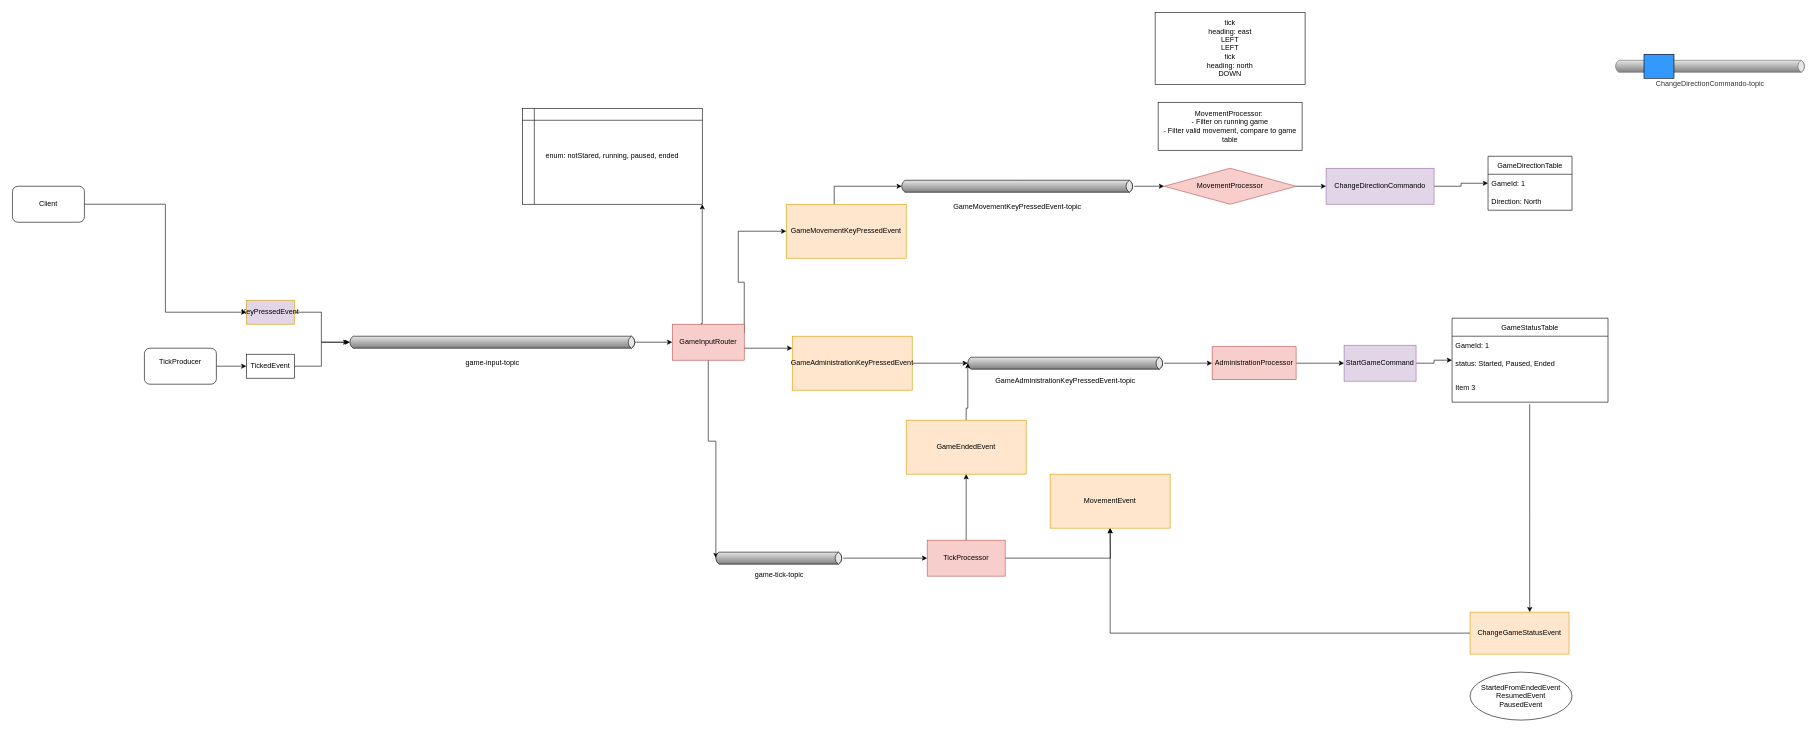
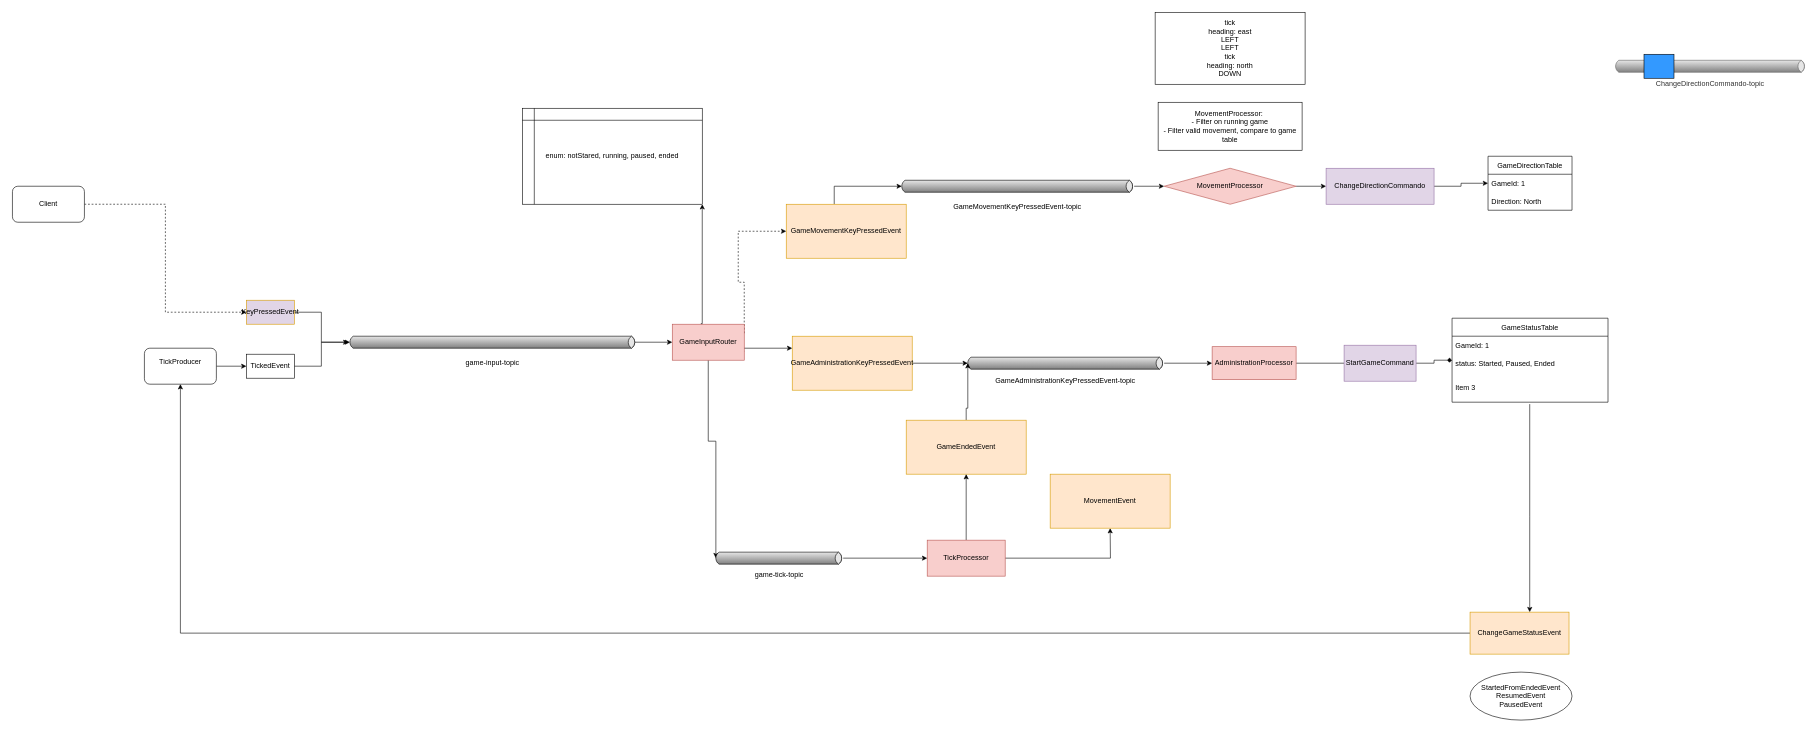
  <mxCell id="0" />
  <mxCell id="1" parent="0" />
  <mxCell id="2" style="edgeStyle=orthogonalEdgeStyle;rounded=0;orthogonalLoop=1;jettySize=auto;html=1;entryX=0;entryY=0.5;entryDx=2.7;entryDy=0;entryPerimeter=0;fontSize=12;" parent="1" source="3" target="7" edge="1"><mxGeometry relative="1" as="geometry" /></mxCell>
  <mxCell id="3" value="&lt;div style=&quot;font-size: 12px;&quot;&gt;KeyPressedEvent&lt;/div&gt;" style="rounded=0;whiteSpace=wrap;html=1;container=0;fillColor=#e1d5e7;strokeColor=#d79b00;fontSize=12;" parent="1" vertex="1"><mxGeometry x="410" y="500" width="80" height="40" as="geometry" /></mxCell>
  <mxCell id="4" style="edgeStyle=orthogonalEdgeStyle;rounded=0;orthogonalLoop=1;jettySize=auto;html=1;fontSize=12;" parent="1" source="5" target="7" edge="1"><mxGeometry relative="1" as="geometry" /></mxCell>
  <mxCell id="5" value="&lt;div style=&quot;font-size: 12px;&quot;&gt;TickedEvent&lt;/div&gt;" style="rounded=0;whiteSpace=wrap;html=1;container=0;fontSize=12;" parent="1" vertex="1"><mxGeometry x="410" y="590" width="80" height="40" as="geometry" /></mxCell>
  <mxCell id="6" style="edgeStyle=orthogonalEdgeStyle;rounded=0;orthogonalLoop=1;jettySize=auto;html=1;exitX=1;exitY=0.5;exitDx=-2.7;exitDy=0;exitPerimeter=0;entryX=0;entryY=0.5;entryDx=0;entryDy=0;fontSize=12;" parent="1" source="7" target="11" edge="1"><mxGeometry relative="1" as="geometry" /></mxCell>
  <mxCell id="7" value="&lt;div style=&quot;font-size: 12px;&quot;&gt;game-input-topic&lt;/div&gt;" style="strokeWidth=1;outlineConnect=0;dashed=0;align=center;html=1;fontSize=12;shape=mxgraph.eip.messageChannel;verticalLabelPosition=bottom;labelBackgroundColor=#ffffff;verticalAlign=top;container=0;spacingTop=-40;" parent="1" vertex="1"><mxGeometry x="580" y="510" width="480" height="120" as="geometry" /></mxCell>
- <mxCell id="8" style="edgeStyle=orthogonalEdgeStyle;rounded=0;orthogonalLoop=1;jettySize=auto;html=1;exitX=1;exitY=0.25;exitDx=0;exitDy=0;fontSize=12;" parent="1" source="11" target="34" edge="1"><mxGeometry relative="1" as="geometry"><mxPoint x="1270" y="470" as="targetPoint" /><Array as="points"><mxPoint x="1230" y="470" /></Array></mxGeometry></mxCell>
+ <mxCell id="8" style="edgeStyle=orthogonalEdgeStyle;rounded=0;orthogonalLoop=1;jettySize=auto;html=1;exitX=1;exitY=0.25;exitDx=0;exitDy=0;fontSize=12;dashed=1;" parent="1" source="11" target="34" edge="1"><mxGeometry relative="1" as="geometry"><mxPoint x="1270" y="470" as="targetPoint" /><Array as="points"><mxPoint x="1230" y="470" /></Array></mxGeometry></mxCell>
  <mxCell id="9" style="edgeStyle=orthogonalEdgeStyle;rounded=0;orthogonalLoop=1;jettySize=auto;html=1;exitX=1;exitY=0.75;exitDx=0;exitDy=0;fontSize=12;" parent="1" source="11" target="40" edge="1"><mxGeometry relative="1" as="geometry"><Array as="points"><mxPoint x="1230" y="585" /><mxPoint x="1230" y="580" /></Array><mxPoint x="1310" y="700" as="targetPoint" /></mxGeometry></mxCell>
  <mxCell id="10" style="edgeStyle=orthogonalEdgeStyle;rounded=0;orthogonalLoop=1;jettySize=auto;html=1;entryX=0;entryY=0.5;entryDx=2.7;entryDy=0;entryPerimeter=0;fontSize=12;" edge="1" parent="1" source="11" target="21"><mxGeometry relative="1" as="geometry" /></mxCell>
  <mxCell id="11" value="&lt;div style=&quot;font-size: 12px;&quot;&gt;GameInputRouter&lt;/div&gt;" style="rounded=0;whiteSpace=wrap;html=1;container=0;fillColor=#f8cecc;strokeColor=#b85450;fontSize=12;" parent="1" vertex="1"><mxGeometry x="1120" y="540" width="120" height="60" as="geometry" /></mxCell>
- <mxCell id="12" style="edgeStyle=orthogonalEdgeStyle;rounded=0;orthogonalLoop=1;jettySize=auto;html=1;exitX=1;exitY=0.5;exitDx=0;exitDy=0;entryX=0;entryY=0.5;entryDx=0;entryDy=0;fontSize=12;" parent="1" source="13" target="3" edge="1"><mxGeometry relative="1" as="geometry" /></mxCell>
+ <mxCell id="12" style="edgeStyle=orthogonalEdgeStyle;rounded=0;orthogonalLoop=1;jettySize=auto;html=1;exitX=1;exitY=0.5;exitDx=0;exitDy=0;entryX=0;entryY=0.5;entryDx=0;entryDy=0;fontSize=12;dashed=1;" parent="1" source="13" target="3" edge="1"><mxGeometry relative="1" as="geometry" /></mxCell>
  <mxCell id="13" value="Client" style="rounded=1;whiteSpace=wrap;html=1;fontSize=12;container=0;" parent="1" vertex="1"><mxGeometry x="20" y="310" width="120" height="60" as="geometry" /></mxCell>
  <mxCell id="14" style="edgeStyle=orthogonalEdgeStyle;rounded=0;orthogonalLoop=1;jettySize=auto;html=1;fontSize=12;" parent="1" source="15" target="5" edge="1"><mxGeometry relative="1" as="geometry" /></mxCell>
  <mxCell id="15" value="&lt;div style=&quot;font-size: 12px;&quot;&gt;&lt;font style=&quot;font-size: 12px;&quot;&gt;TickProducer&lt;/font&gt;&lt;/div&gt;&lt;div style=&quot;font-size: 12px;&quot;&gt;&lt;font style=&quot;font-size: 12px;&quot;&gt;&lt;br style=&quot;font-size: 12px;&quot;&gt;&lt;/font&gt;&lt;/div&gt;" style="rounded=1;whiteSpace=wrap;html=1;fontSize=12;container=0;" parent="1" vertex="1"><mxGeometry x="240" y="580" width="120" height="60" as="geometry" /></mxCell>
  <mxCell id="16" style="edgeStyle=orthogonalEdgeStyle;rounded=0;orthogonalLoop=1;jettySize=auto;html=1;fontSize=12;" parent="1" source="17" target="24" edge="1"><mxGeometry relative="1" as="geometry"><mxPoint x="2050" y="310" as="targetPoint" /></mxGeometry></mxCell>
  <mxCell id="17" value="&lt;font style=&quot;font-size: 12px;&quot;&gt;GameMovementKeyPressedEvent-topic&lt;/font&gt;" style="strokeWidth=1;outlineConnect=0;dashed=0;align=center;html=1;fontSize=12;shape=mxgraph.eip.messageChannel;verticalLabelPosition=bottom;labelBackgroundColor=#ffffff;verticalAlign=top;container=0;spacingTop=-40;" parent="1" vertex="1"><mxGeometry x="1500" y="250" width="390" height="120" as="geometry" /></mxCell>
  <mxCell id="18" style="edgeStyle=orthogonalEdgeStyle;rounded=0;orthogonalLoop=1;jettySize=auto;html=1;fontSize=12;" parent="1" source="19" target="27" edge="1"><mxGeometry relative="1" as="geometry"><mxPoint x="1980" y="760" as="targetPoint" /></mxGeometry></mxCell>
  <mxCell id="19" value="&lt;div style=&quot;font-size: 12px;&quot;&gt;&lt;font style=&quot;font-size: 12px;&quot;&gt;GameAdministrationKeyPressedEvent-topic&lt;/font&gt;&lt;/div&gt;" style="strokeWidth=1;outlineConnect=0;dashed=0;align=center;html=1;fontSize=12;shape=mxgraph.eip.messageChannel;verticalLabelPosition=bottom;labelBackgroundColor=#ffffff;verticalAlign=top;container=0;spacingTop=-44;" parent="1" vertex="1"><mxGeometry x="1610" y="545" width="330" height="120" as="geometry" /></mxCell>
  <mxCell id="20" style="edgeStyle=orthogonalEdgeStyle;rounded=0;orthogonalLoop=1;jettySize=auto;html=1;fontSize=12;entryX=0;entryY=0.5;entryDx=0;entryDy=0;" edge="1" parent="1" source="21" target="54"><mxGeometry relative="1" as="geometry"><mxPoint x="1480" y="930" as="targetPoint" /></mxGeometry></mxCell>
  <mxCell id="21" value="&lt;div style=&quot;font-size: 12px;&quot;&gt;&lt;font style=&quot;font-size: 12px;&quot;&gt;game-tick-topic&lt;/font&gt;&lt;/div&gt;" style="strokeWidth=1;outlineConnect=0;dashed=0;align=center;html=1;fontSize=12;shape=mxgraph.eip.messageChannel;verticalLabelPosition=bottom;labelBackgroundColor=#ffffff;verticalAlign=top;container=0;spacingTop=-46;" parent="1" vertex="1"><mxGeometry x="1190" y="870" width="215" height="120" as="geometry" /></mxCell>
  <mxCell id="22" style="edgeStyle=orthogonalEdgeStyle;rounded=0;orthogonalLoop=1;jettySize=auto;html=1;fontSize=12;exitX=0.397;exitY=-0.017;exitDx=0;exitDy=0;exitPerimeter=0;" parent="1" source="11" target="32" edge="1"><mxGeometry relative="1" as="geometry"><Array as="points"><mxPoint x="1170" y="539" /></Array></mxGeometry></mxCell>
  <mxCell id="23" style="edgeStyle=orthogonalEdgeStyle;rounded=0;orthogonalLoop=1;jettySize=auto;html=1;fontSize=12;" parent="1" source="24" target="36" edge="1"><mxGeometry relative="1" as="geometry"><mxPoint x="2330" y="310" as="targetPoint" /></mxGeometry></mxCell>
  <mxCell id="24" value="&lt;div style=&quot;font-size: 12px;&quot;&gt;MovementProcessor&lt;/div&gt;" style="rhombus;whiteSpace=wrap;html=1;fontSize=12;fillColor=#f8cecc;strokeColor=#b85450;" parent="1" vertex="1"><mxGeometry x="1940" y="280" width="220" height="60" as="geometry" /></mxCell>
- <mxCell id="25" style="edgeStyle=orthogonalEdgeStyle;rounded=0;orthogonalLoop=1;jettySize=auto;html=1;fontSize=12;" parent="1" source="27" target="29" edge="1"><mxGeometry relative="1" as="geometry" /></mxCell>
+ <mxCell id="25" style="edgeStyle=orthogonalEdgeStyle;rounded=0;orthogonalLoop=1;jettySize=auto;html=1;fontSize=12;endArrow=none;" parent="1" source="27" target="29" edge="1"><mxGeometry relative="1" as="geometry" /></mxCell>
  <mxCell id="26" style="edgeStyle=orthogonalEdgeStyle;rounded=0;orthogonalLoop=1;jettySize=auto;html=1;exitX=0.498;exitY=1.064;exitDx=0;exitDy=0;fontSize=12;exitPerimeter=0;" parent="1" source="49" target="31" edge="1"><mxGeometry relative="1" as="geometry"><mxPoint x="2240" y="970" as="targetPoint" /><Array as="points"><mxPoint x="2549" y="860" /><mxPoint x="2549" y="860" /></Array></mxGeometry></mxCell>
  <mxCell id="27" value="&lt;div style=&quot;font-size: 12px;&quot;&gt;AdministrationProcessor&lt;/div&gt;" style="rounded=0;whiteSpace=wrap;html=1;fontSize=12;fillColor=#f8cecc;strokeColor=#b85450;" parent="1" vertex="1"><mxGeometry x="2020" y="577.5" width="140" height="55" as="geometry" /></mxCell>
- <mxCell id="28" style="edgeStyle=orthogonalEdgeStyle;rounded=0;orthogonalLoop=1;jettySize=auto;html=1;fontSize=12;" edge="1" parent="1" source="29" target="46"><mxGeometry relative="1" as="geometry"><mxPoint x="2470" y="605" as="targetPoint" /></mxGeometry></mxCell>
+ <mxCell id="28" style="edgeStyle=orthogonalEdgeStyle;rounded=0;orthogonalLoop=1;jettySize=auto;html=1;fontSize=12;endArrow=diamond;" edge="1" parent="1" source="29" target="46"><mxGeometry relative="1" as="geometry"><mxPoint x="2470" y="605" as="targetPoint" /></mxGeometry></mxCell>
  <mxCell id="29" value="&lt;div style=&quot;font-size: 12px;&quot;&gt;StartGameCommand&lt;/div&gt;" style="rounded=0;whiteSpace=wrap;html=1;fontSize=12;fillColor=#e1d5e7;strokeColor=#9673a6;" parent="1" vertex="1"><mxGeometry x="2240" y="575" width="120" height="60" as="geometry" /></mxCell>
- <mxCell id="30" style="edgeStyle=orthogonalEdgeStyle;rounded=0;orthogonalLoop=1;jettySize=auto;html=1;fontSize=12;" parent="1" source="31" target="55" edge="1"><mxGeometry relative="1" as="geometry"><mxPoint x="2022.941" y="950" as="targetPoint" /></mxGeometry></mxCell>
+ <mxCell id="30" style="edgeStyle=orthogonalEdgeStyle;rounded=0;orthogonalLoop=1;jettySize=auto;html=1;fontSize=12;entryX=0.5;entryY=1;entryDx=0;entryDy=0;" parent="1" source="31" target="15" edge="1"><mxGeometry relative="1" as="geometry"><mxPoint x="2022.941" y="950" as="targetPoint" /></mxGeometry></mxCell>
  <mxCell id="31" value="ChangeGameStatusEvent" style="rounded=0;whiteSpace=wrap;html=1;fontSize=12;fillColor=#ffe6cc;strokeColor=#d79b00;" parent="1" vertex="1"><mxGeometry x="2450" y="1020" width="165" height="70" as="geometry" /></mxCell>
  <mxCell id="32" value="enum: notStared, running, paused, ended" style="shape=internalStorage;whiteSpace=wrap;html=1;backgroundOutline=1;fontSize=12;" parent="1" vertex="1"><mxGeometry x="870" y="180" width="300" height="160" as="geometry" /></mxCell>
  <mxCell id="33" style="edgeStyle=orthogonalEdgeStyle;rounded=0;orthogonalLoop=1;jettySize=auto;html=1;entryX=0;entryY=0.5;entryDx=2.7;entryDy=0;entryPerimeter=0;fontSize=12;" parent="1" source="34" target="17" edge="1"><mxGeometry relative="1" as="geometry"><Array as="points"><mxPoint x="1390" y="310" /></Array></mxGeometry></mxCell>
  <mxCell id="34" value="&lt;font style=&quot;font-size: 12px;&quot;&gt;GameMovementKeyPressedEvent&lt;/font&gt;" style="rounded=0;whiteSpace=wrap;html=1;fontSize=12;fillColor=#ffe6cc;strokeColor=#d79b00;" parent="1" vertex="1"><mxGeometry x="1310" y="340" width="200" height="90" as="geometry" /></mxCell>
  <mxCell id="35" style="edgeStyle=orthogonalEdgeStyle;rounded=0;orthogonalLoop=1;jettySize=auto;html=1;fontSize=12;" edge="1" parent="1" source="36" target="43"><mxGeometry relative="1" as="geometry" /></mxCell>
  <mxCell id="36" value="&lt;div style=&quot;font-size: 12px;&quot;&gt;ChangeDirectionCommando&lt;/div&gt;" style="rounded=0;whiteSpace=wrap;html=1;fontSize=12;fillColor=#e1d5e7;strokeColor=#9673a6;" parent="1" vertex="1"><mxGeometry x="2210" y="280" width="180" height="60" as="geometry" /></mxCell>
  <mxCell id="37" value="&lt;div style=&quot;font-size: 12px;&quot;&gt;&lt;font style=&quot;font-size: 12px;&quot;&gt;ChangeDirectionCommando-topic&lt;/font&gt;&lt;/div&gt;" style="strokeWidth=1;outlineConnect=0;dashed=0;align=center;html=1;fontSize=12;shape=mxgraph.eip.messageChannel;verticalLabelPosition=bottom;labelBackgroundColor=#ffffff;verticalAlign=top;container=0;spacingTop=-44;fillColor=#3399FF;strokeColor=#666666;fontColor=#333333;gradientColor=none;" parent="1" vertex="1"><mxGeometry x="2690" y="50" width="320" height="120" as="geometry" /></mxCell>
  <mxCell id="38" value="" style="rounded=0;whiteSpace=wrap;html=1;fontSize=12;fillColor=#3399FF;gradientColor=none;" parent="1" vertex="1"><mxGeometry x="2740" y="90" width="50" height="40" as="geometry" /></mxCell>
  <mxCell id="39" style="edgeStyle=orthogonalEdgeStyle;rounded=0;orthogonalLoop=1;jettySize=auto;html=1;entryX=0;entryY=0.5;entryDx=2.7;entryDy=0;entryPerimeter=0;fontSize=12;" edge="1" parent="1" source="40" target="19"><mxGeometry relative="1" as="geometry" /></mxCell>
  <mxCell id="40" value="&lt;font style=&quot;font-size: 12px;&quot;&gt;GameAdministrationKeyPressedEvent&lt;/font&gt;" style="rounded=0;whiteSpace=wrap;html=1;fontSize=12;fillColor=#ffe6cc;strokeColor=#d79b00;" vertex="1" parent="1"><mxGeometry x="1320" y="560" width="200" height="90" as="geometry" /></mxCell>
  <mxCell id="41" value="MovementProcessor:&amp;nbsp;&lt;br&gt;- Filter on running game&lt;br&gt;- Filter valid movement, compare to game table" style="rounded=0;whiteSpace=wrap;html=1;fontSize=12;" vertex="1" parent="1"><mxGeometry x="1930" y="170" width="240" height="80" as="geometry" /></mxCell>
  <mxCell id="42" value="tick&lt;br&gt;heading: east&lt;br&gt;LEFT&lt;br&gt;LEFT&lt;br&gt;tick&lt;br&gt;heading: north&lt;br&gt;DOWN" style="rounded=0;whiteSpace=wrap;html=1;fontSize=12;" vertex="1" parent="1"><mxGeometry x="1925" y="20" width="250" height="120" as="geometry" /></mxCell>
  <mxCell id="43" value="GameDirectionTable" style="swimlane;fontStyle=0;childLayout=stackLayout;horizontal=1;startSize=30;horizontalStack=0;resizeParent=1;resizeParentMax=0;resizeLast=0;collapsible=1;marginBottom=0;fontSize=12;" vertex="1" parent="1"><mxGeometry x="2480" y="260" width="140" height="90" as="geometry" /></mxCell>
  <mxCell id="44" value="GameId: 1" style="text;strokeColor=none;fillColor=none;align=left;verticalAlign=middle;spacingLeft=4;spacingRight=4;overflow=hidden;points=[[0,0.5],[1,0.5]];portConstraint=eastwest;rotatable=0;fontSize=12;" vertex="1" parent="43"><mxGeometry y="30" width="140" height="30" as="geometry" /></mxCell>
  <mxCell id="45" value="Direction: North" style="text;strokeColor=none;fillColor=none;align=left;verticalAlign=middle;spacingLeft=4;spacingRight=4;overflow=hidden;points=[[0,0.5],[1,0.5]];portConstraint=eastwest;rotatable=0;fontSize=12;" vertex="1" parent="43"><mxGeometry y="60" width="140" height="30" as="geometry" /></mxCell>
  <mxCell id="46" value="GameStatusTable" style="swimlane;fontStyle=0;childLayout=stackLayout;horizontal=1;startSize=30;horizontalStack=0;resizeParent=1;resizeParentMax=0;resizeLast=0;collapsible=1;marginBottom=0;fontSize=12;" vertex="1" parent="1"><mxGeometry x="2420" y="530" width="260" height="140" as="geometry" /></mxCell>
  <mxCell id="47" value="GameId: 1" style="text;strokeColor=none;fillColor=none;align=left;verticalAlign=middle;spacingLeft=4;spacingRight=4;overflow=hidden;points=[[0,0.5],[1,0.5]];portConstraint=eastwest;rotatable=0;fontSize=12;" vertex="1" parent="46"><mxGeometry y="30" width="260" height="30" as="geometry" /></mxCell>
  <mxCell id="48" value="status: Started, Paused, Ended" style="text;strokeColor=none;fillColor=none;align=left;verticalAlign=middle;spacingLeft=4;spacingRight=4;overflow=hidden;points=[[0,0.5],[1,0.5]];portConstraint=eastwest;rotatable=0;fontSize=12;" vertex="1" parent="46"><mxGeometry y="60" width="260" height="30" as="geometry" /></mxCell>
  <mxCell id="49" value="Item 3" style="text;strokeColor=none;fillColor=none;align=left;verticalAlign=middle;spacingLeft=4;spacingRight=4;overflow=hidden;points=[[0,0.5],[1,0.5]];portConstraint=eastwest;rotatable=0;fontSize=12;" vertex="1" parent="46"><mxGeometry y="90" width="260" height="50" as="geometry" /></mxCell>
  <mxCell id="50" style="edgeStyle=orthogonalEdgeStyle;rounded=0;orthogonalLoop=1;jettySize=auto;html=1;entryX=0;entryY=0.5;entryDx=2.7;entryDy=0;entryPerimeter=0;fontSize=12;" edge="1" parent="1" source="51" target="19"><mxGeometry relative="1" as="geometry" /></mxCell>
  <mxCell id="51" value="&lt;font style=&quot;font-size: 12px;&quot;&gt;GameEndedEvent&lt;/font&gt;" style="rounded=0;whiteSpace=wrap;html=1;fontSize=12;fillColor=#ffe6cc;strokeColor=#d79b00;" vertex="1" parent="1"><mxGeometry x="1510" y="700" width="200" height="90" as="geometry" /></mxCell>
  <mxCell id="52" style="edgeStyle=orthogonalEdgeStyle;rounded=0;orthogonalLoop=1;jettySize=auto;html=1;entryX=0.5;entryY=1;entryDx=0;entryDy=0;fontSize=12;" edge="1" parent="1" source="54" target="51"><mxGeometry relative="1" as="geometry" /></mxCell>
  <mxCell id="53" style="edgeStyle=orthogonalEdgeStyle;rounded=0;orthogonalLoop=1;jettySize=auto;html=1;fontSize=12;" edge="1" parent="1" source="54"><mxGeometry relative="1" as="geometry"><mxPoint x="1850" y="880" as="targetPoint" /></mxGeometry></mxCell>
  <mxCell id="54" value="&lt;div style=&quot;font-size: 12px;&quot;&gt;TickProcessor&lt;/div&gt;" style="rounded=0;whiteSpace=wrap;html=1;fontSize=12;fillColor=#f8cecc;strokeColor=#b85450;" vertex="1" parent="1"><mxGeometry x="1545" y="900" width="130" height="60" as="geometry" /></mxCell>
  <mxCell id="55" value="MovementEvent" style="rounded=0;whiteSpace=wrap;html=1;fontSize=12;fillColor=#ffe6cc;strokeColor=#d79b00;" vertex="1" parent="1"><mxGeometry x="1750" y="790" width="200" height="90" as="geometry" /></mxCell>
  <mxCell id="56" value="StartedFromEndedEvent&lt;br&gt;ResumedEvent&lt;br&gt;PausedEvent" style="ellipse;whiteSpace=wrap;html=1;fontSize=12;" vertex="1" parent="1"><mxGeometry x="2450" y="1120" width="170" height="80" as="geometry" /></mxCell>
